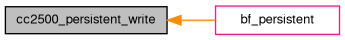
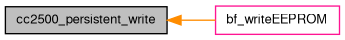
  digraph {
    rankdir=LR
    node [fontname=FreeSans fontsize=10 shape=record style=filled]
    n1 [color=black fillcolor=grey75 fontcolor=black height=0.2 label=cc2500_persistent_write width=0.4]
-   n2 [color=deeppink fillcolor=white height=0.2 label=bf_persistent width=0.4]
+   n2 [color=deeppink fillcolor=white height=0.2 label=bf_writeEEPROM width=0.4]
    n1 -> n2 [color=darkorange dir=back fontname=FreeSans fontsize=10 labelfontname=FreeSans labelfontsize=10 style=solid]
  }
